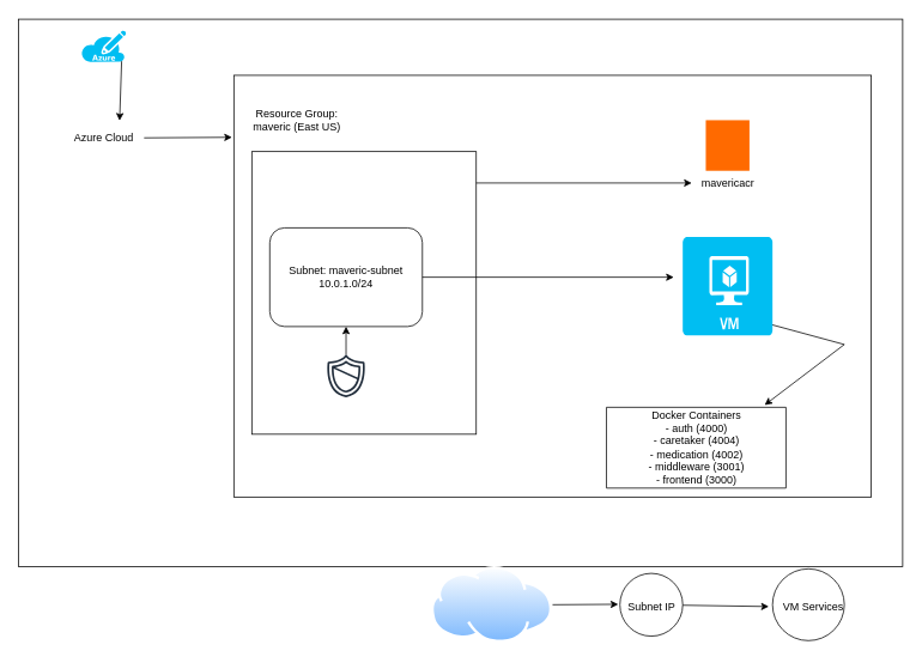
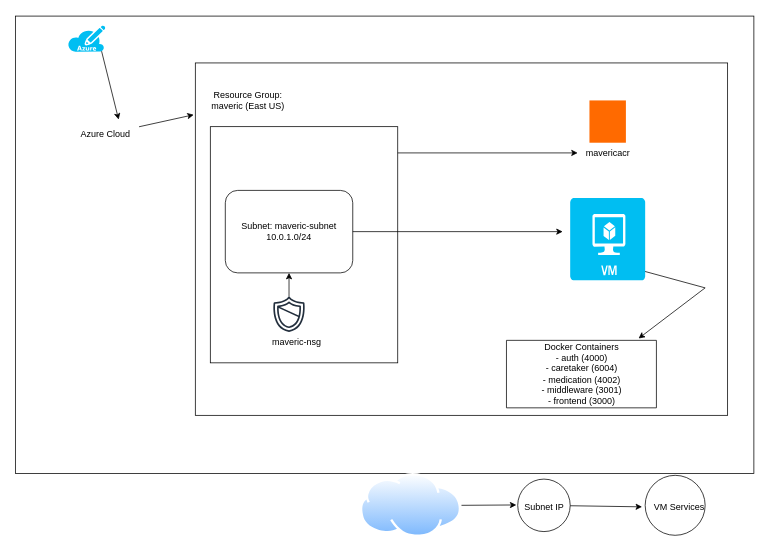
  <mxCell id="0" />
  <mxCell id="1" parent="0" />
  <mxCell id="2" value="" style="rounded=0;whiteSpace=wrap;html=1;" vertex="1" parent="1"><mxGeometry x="20" y="20.5" width="985" height="610" as="geometry" /></mxCell>
  <mxCell id="3" value="&lt;div&gt;Azure Cloud&quot;&lt;/div&gt;" style="text;html=1;align=center;verticalAlign=middle;resizable=0;points=[];autosize=1;strokeColor=none;fillColor=none;" vertex="1" parent="1"><mxGeometry x="430" y="113" width="90" height="30" as="geometry" /></mxCell>
  <mxCell id="4" value="" style="rounded=0;whiteSpace=wrap;html=1;" vertex="1" parent="1"><mxGeometry x="260" y="83" width="710" height="470" as="geometry" /></mxCell>
  <mxCell id="5" value="&lt;div&gt;Resource Group:&lt;br/&gt;maveric (East US)&lt;/div&gt;" style="text;html=1;align=center;verticalAlign=middle;resizable=0;points=[];autosize=1;strokeColor=none;fillColor=none;" vertex="1" parent="1"><mxGeometry x="270" y="113" width="120" height="40" as="geometry" /></mxCell>
  <mxCell id="6" value="" style="rounded=0;whiteSpace=wrap;html=1;" vertex="1" parent="1"><mxGeometry x="280" y="168" width="250" height="315" as="geometry" /></mxCell>
  <mxCell id="7" style="edgeStyle=none;rounded=0;orthogonalLoop=1;jettySize=auto;html=1;" edge="1" parent="1" target="15"><mxGeometry relative="1" as="geometry"><mxPoint x="530" y="203" as="sourcePoint" /></mxGeometry></mxCell>
  <mxCell id="8" value="&lt;div&gt;Subnet: maveric-subnet&lt;/div&gt;&lt;div&gt;10.0.1.0/24&lt;/div&gt;" style="whiteSpace=wrap;html=1;rounded=1;" vertex="1" parent="1"><mxGeometry x="300" y="253" width="170" height="110" as="geometry" /></mxCell>
  <mxCell id="9" value="" style="edgeStyle=none;rounded=0;orthogonalLoop=1;jettySize=auto;html=1;" edge="1" parent="1" source="10" target="8"><mxGeometry relative="1" as="geometry" /></mxCell>
  <mxCell id="10" value="" style="sketch=0;outlineConnect=0;fontColor=#232F3E;gradientColor=none;fillColor=#232F3D;strokeColor=none;dashed=0;verticalLabelPosition=bottom;verticalAlign=top;align=center;html=1;fontSize=12;fontStyle=0;aspect=fixed;pointerEvents=1;shape=mxgraph.aws4.shield2;" vertex="1" parent="1"><mxGeometry x="360" y="393" width="50" height="50" as="geometry" /></mxCell>
+ <mxCell id="11" value="&lt;div&gt;maveric-nsg&lt;/div&gt;&lt;div&gt;&lt;br&gt;&lt;/div&gt;" style="text;html=1;align=center;verticalAlign=middle;resizable=0;points=[];autosize=1;strokeColor=none;fillColor=none;" vertex="1" parent="1"><mxGeometry x="350" y="443" width="90" height="40" as="geometry" /></mxCell>
  <mxCell id="12" style="edgeStyle=none;rounded=0;orthogonalLoop=1;jettySize=auto;html=1;entryX=0.881;entryY=-0.028;entryDx=0;entryDy=0;entryPerimeter=0;exitX=0.7;exitY=0.818;exitDx=0;exitDy=0;exitPerimeter=0;" edge="1" parent="1" source="13" target="29"><mxGeometry relative="1" as="geometry"><mxPoint x="720" y="322.998" as="sourcePoint" /><mxPoint x="671.17" y="468.68" as="targetPoint" /><Array as="points"><mxPoint x="940" y="383" /></Array></mxGeometry></mxCell>
  <mxCell id="13" value="" style="verticalLabelPosition=bottom;html=1;verticalAlign=top;align=center;strokeColor=none;fillColor=#00BEF2;shape=mxgraph.azure.virtual_machine;" vertex="1" parent="1"><mxGeometry x="760" y="263" width="100" height="110" as="geometry" /></mxCell>
  <mxCell id="14" value="" style="points=[];aspect=fixed;html=1;align=center;shadow=0;dashed=0;fillColor=#FF6A00;strokeColor=none;shape=mxgraph.alibaba_cloud.acr_cloud_container_registry;" vertex="1" parent="1"><mxGeometry x="785.7" y="133" width="48.6" height="56.4" as="geometry" /></mxCell>
  <mxCell id="15" value="&lt;div&gt;&lt;br&gt;&lt;/div&gt;&lt;div&gt;mavericacr&lt;/div&gt;&lt;div&gt;&lt;br&gt;&lt;/div&gt;" style="text;html=1;align=center;verticalAlign=middle;resizable=0;points=[];autosize=1;strokeColor=none;fillColor=none;" vertex="1" parent="1"><mxGeometry x="770" y="173" width="80" height="60" as="geometry" /></mxCell>
  <mxCell id="16" value="" style="image;aspect=fixed;perimeter=ellipsePerimeter;html=1;align=center;shadow=0;dashed=0;spacingTop=3;image=img/lib/active_directory/internet_cloud.svg;" vertex="1" parent="1"><mxGeometry x="480" y="630.5" width="135" height="85.05" as="geometry" /></mxCell>
- <mxCell id="17" value="Azure Cloud" style="text;html=1;align=center;verticalAlign=middle;resizable=0;points=[];autosize=1;strokeColor=none;fillColor=none;" vertex="1" parent="1"><mxGeometry x="70" y="138" width="90" height="30" as="geometry" /></mxCell>
+ <mxCell id="17" value="Azure Cloud" style="text;html=1;align=center;verticalAlign=middle;resizable=0;points=[];autosize=1;strokeColor=none;fillColor=none;" vertex="1" parent="1"><mxGeometry x="95" y="163" width="90" height="30" as="geometry" /></mxCell>
  <mxCell id="18" value="" style="ellipse;whiteSpace=wrap;html=1;aspect=fixed;" vertex="1" parent="1"><mxGeometry x="690" y="638.05" width="70" height="70" as="geometry" /></mxCell>
  <mxCell id="19" value="" style="ellipse;whiteSpace=wrap;html=1;aspect=fixed;" vertex="1" parent="1"><mxGeometry x="860" y="633.02" width="80" height="80" as="geometry" /></mxCell>
  <mxCell id="20" value="&lt;div&gt;Subnet IP&lt;/div&gt;" style="text;html=1;align=center;verticalAlign=middle;resizable=0;points=[];autosize=1;strokeColor=none;fillColor=none;" vertex="1" parent="1"><mxGeometry x="690" y="660.52" width="70" height="30" as="geometry" /></mxCell>
  <mxCell id="21" value="&lt;div&gt;VM Services&lt;/div&gt;" style="text;html=1;align=center;verticalAlign=middle;resizable=0;points=[];autosize=1;strokeColor=none;fillColor=none;" vertex="1" parent="1"><mxGeometry x="860" y="660.52" width="90" height="30" as="geometry" /></mxCell>
  <mxCell id="22" style="edgeStyle=none;rounded=0;orthogonalLoop=1;jettySize=auto;html=1;entryX=-0.026;entryY=0.401;entryDx=0;entryDy=0;entryPerimeter=0;" edge="1" parent="1" source="16" target="20"><mxGeometry relative="1" as="geometry" /></mxCell>
  <mxCell id="23" style="edgeStyle=none;rounded=0;orthogonalLoop=1;jettySize=auto;html=1;entryX=0.108;entryY=0.998;entryDx=0;entryDy=0;entryPerimeter=0;" edge="1" parent="1" source="21" target="21"><mxGeometry relative="1" as="geometry" /></mxCell>
  <mxCell id="24" style="edgeStyle=none;rounded=0;orthogonalLoop=1;jettySize=auto;html=1;entryX=-0.046;entryY=0.485;entryDx=0;entryDy=0;entryPerimeter=0;" edge="1" parent="1" source="18" target="21"><mxGeometry relative="1" as="geometry" /></mxCell>
  <mxCell id="25" style="edgeStyle=none;rounded=0;orthogonalLoop=1;jettySize=auto;html=1;" edge="1" parent="1" source="8"><mxGeometry relative="1" as="geometry"><mxPoint x="750" y="308" as="targetPoint" /></mxGeometry></mxCell>
  <mxCell id="26" value="" style="verticalLabelPosition=bottom;html=1;verticalAlign=top;align=center;strokeColor=none;fillColor=#00BEF2;shape=mxgraph.azure.azure_subscription;" vertex="1" parent="1"><mxGeometry x="90" y="33" width="50" height="35" as="geometry" /></mxCell>
  <mxCell id="27" style="edgeStyle=none;rounded=0;orthogonalLoop=1;jettySize=auto;html=1;exitX=0.9;exitY=0.98;exitDx=0;exitDy=0;exitPerimeter=0;entryX=0.697;entryY=-0.149;entryDx=0;entryDy=0;entryPerimeter=0;" edge="1" parent="1" source="26" target="17"><mxGeometry relative="1" as="geometry" /></mxCell>
  <mxCell id="28" style="edgeStyle=none;rounded=0;orthogonalLoop=1;jettySize=auto;html=1;entryX=-0.003;entryY=0.147;entryDx=0;entryDy=0;entryPerimeter=0;" edge="1" parent="1" source="17" target="4"><mxGeometry relative="1" as="geometry" /></mxCell>
  <mxCell id="29" value="" style="swimlane;startSize=0;" vertex="1" parent="1"><mxGeometry x="675" y="453" width="200" height="90" as="geometry" /></mxCell>
- <mxCell id="30" value="&lt;div&gt;Docker Containers&lt;/div&gt;&lt;div&gt;- auth (4000)&lt;/div&gt;&lt;div&gt;- caretaker (4004)&lt;/div&gt;&lt;div&gt;- medication (4002)&lt;/div&gt;&lt;div&gt;- middleware (3001)&lt;/div&gt;&lt;div&gt;- frontend (3000)&lt;/div&gt;" style="text;html=1;align=center;verticalAlign=middle;resizable=0;points=[];autosize=1;strokeColor=none;fillColor=none;" vertex="1" parent="1"><mxGeometry x="710" y="448" width="130" height="100" as="geometry" /></mxCell>
+ <mxCell id="30" value="&lt;div&gt;Docker Containers&lt;/div&gt;&lt;div&gt;- auth (4000)&lt;/div&gt;&lt;div&gt;- caretaker (6004)&lt;/div&gt;&lt;div&gt;- medication (4002)&lt;/div&gt;&lt;div&gt;- middleware (3001)&lt;/div&gt;&lt;div&gt;- frontend (3000)&lt;/div&gt;" style="text;html=1;align=center;verticalAlign=middle;resizable=0;points=[];autosize=1;strokeColor=none;fillColor=none;" vertex="1" parent="1"><mxGeometry x="710" y="448" width="130" height="100" as="geometry" /></mxCell>
